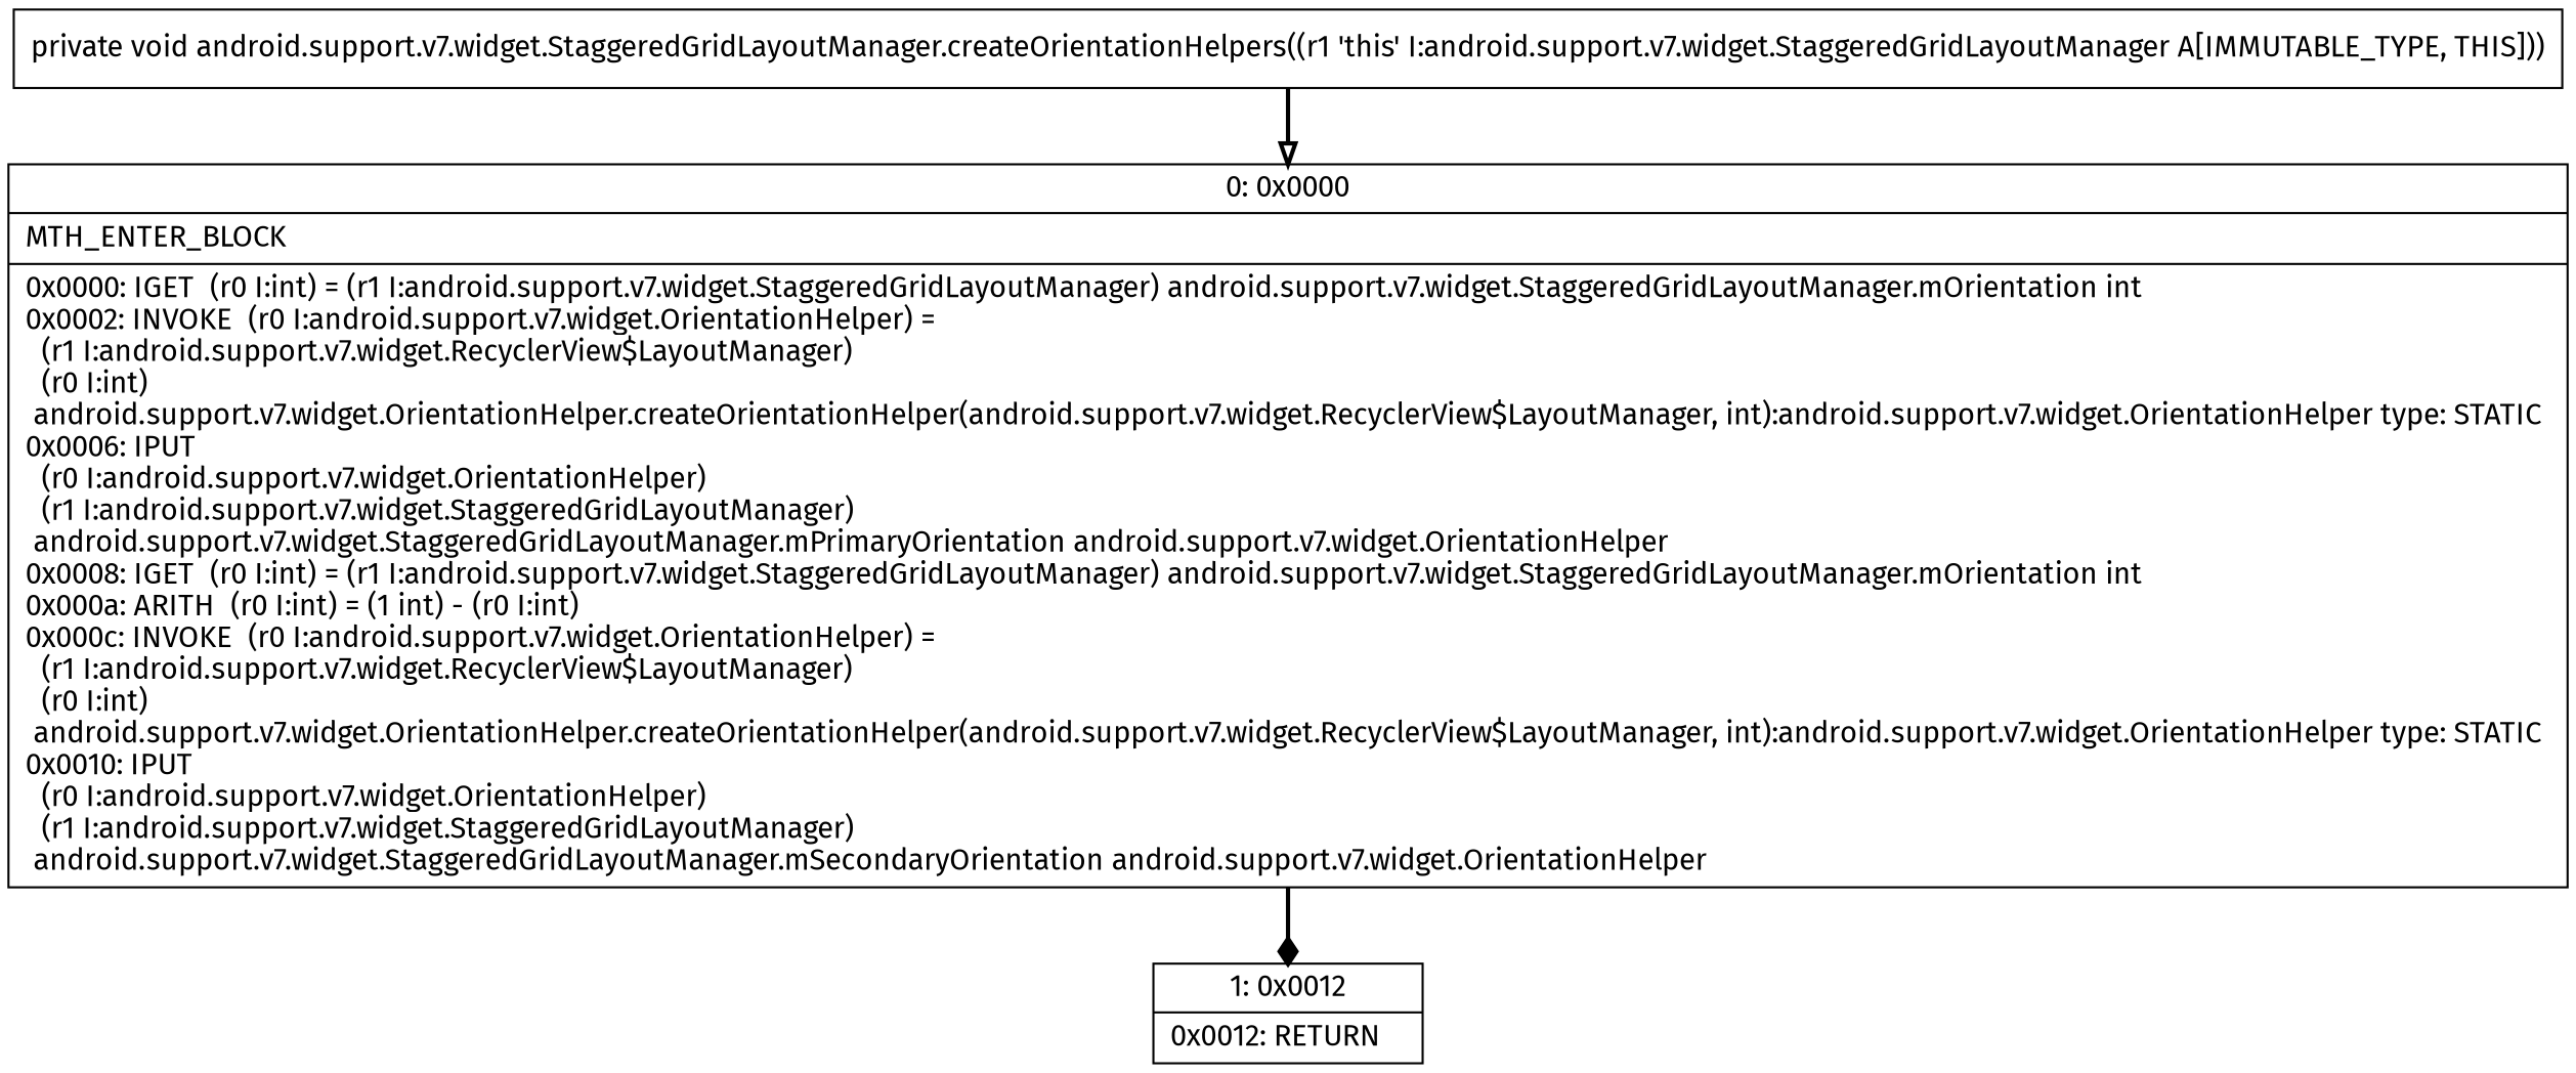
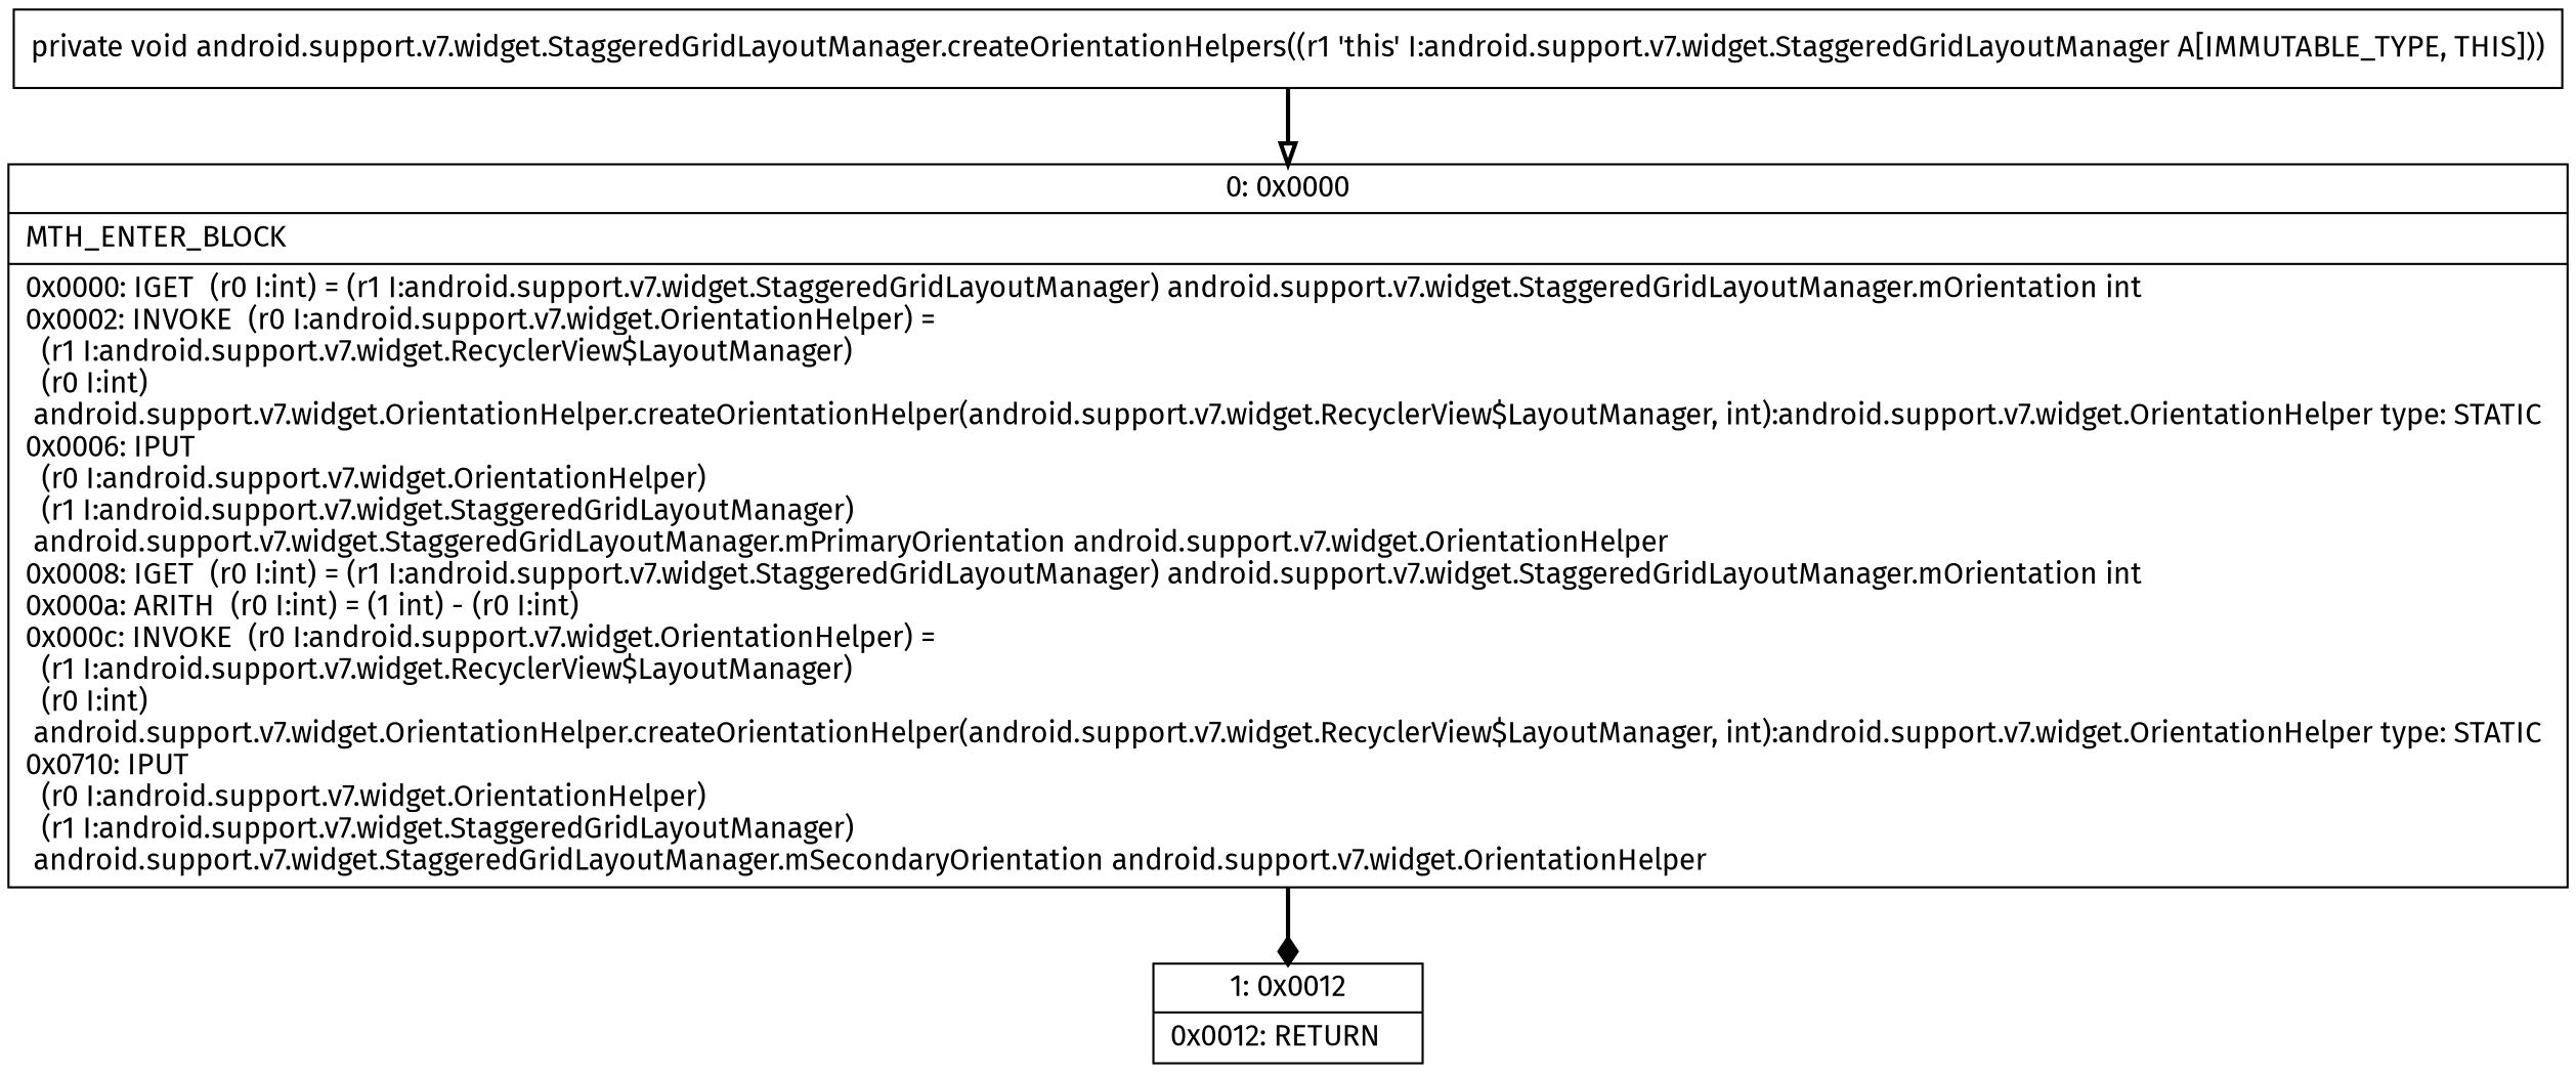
  digraph {
    fontname="Fira Sans"
    node [shape=record fontname="Fira Sans"]
    edge [style=bold fontname="Fira Sans"]
-   n1 [label="{0\:\ 0x0000|MTH_ENTER_BLOCK\l|0x0000: IGET  (r0 I:int) = (r1 I:android.support.v7.widget.StaggeredGridLayoutManager) android.support.v7.widget.StaggeredGridLayoutManager.mOrientation int \l0x0002: INVOKE  (r0 I:android.support.v7.widget.OrientationHelper) = \l  (r1 I:android.support.v7.widget.RecyclerView$LayoutManager)\l  (r0 I:int)\l android.support.v7.widget.OrientationHelper.createOrientationHelper(android.support.v7.widget.RecyclerView$LayoutManager, int):android.support.v7.widget.OrientationHelper type: STATIC \l0x0006: IPUT  \l  (r0 I:android.support.v7.widget.OrientationHelper)\l  (r1 I:android.support.v7.widget.StaggeredGridLayoutManager)\l android.support.v7.widget.StaggeredGridLayoutManager.mPrimaryOrientation android.support.v7.widget.OrientationHelper \l0x0008: IGET  (r0 I:int) = (r1 I:android.support.v7.widget.StaggeredGridLayoutManager) android.support.v7.widget.StaggeredGridLayoutManager.mOrientation int \l0x000a: ARITH  (r0 I:int) = (1 int) \- (r0 I:int) \l0x000c: INVOKE  (r0 I:android.support.v7.widget.OrientationHelper) = \l  (r1 I:android.support.v7.widget.RecyclerView$LayoutManager)\l  (r0 I:int)\l android.support.v7.widget.OrientationHelper.createOrientationHelper(android.support.v7.widget.RecyclerView$LayoutManager, int):android.support.v7.widget.OrientationHelper type: STATIC \l0x0010: IPUT  \l  (r0 I:android.support.v7.widget.OrientationHelper)\l  (r1 I:android.support.v7.widget.StaggeredGridLayoutManager)\l android.support.v7.widget.StaggeredGridLayoutManager.mSecondaryOrientation android.support.v7.widget.OrientationHelper \l}"]
+   n1 [label="{0\:\ 0x0000|MTH_ENTER_BLOCK\l|0x0000: IGET  (r0 I:int) = (r1 I:android.support.v7.widget.StaggeredGridLayoutManager) android.support.v7.widget.StaggeredGridLayoutManager.mOrientation int \l0x0002: INVOKE  (r0 I:android.support.v7.widget.OrientationHelper) = \l  (r1 I:android.support.v7.widget.RecyclerView$LayoutManager)\l  (r0 I:int)\l android.support.v7.widget.OrientationHelper.createOrientationHelper(android.support.v7.widget.RecyclerView$LayoutManager, int):android.support.v7.widget.OrientationHelper type: STATIC \l0x0006: IPUT  \l  (r0 I:android.support.v7.widget.OrientationHelper)\l  (r1 I:android.support.v7.widget.StaggeredGridLayoutManager)\l android.support.v7.widget.StaggeredGridLayoutManager.mPrimaryOrientation android.support.v7.widget.OrientationHelper \l0x0008: IGET  (r0 I:int) = (r1 I:android.support.v7.widget.StaggeredGridLayoutManager) android.support.v7.widget.StaggeredGridLayoutManager.mOrientation int \l0x000a: ARITH  (r0 I:int) = (1 int) \- (r0 I:int) \l0x000c: INVOKE  (r0 I:android.support.v7.widget.OrientationHelper) = \l  (r1 I:android.support.v7.widget.RecyclerView$LayoutManager)\l  (r0 I:int)\l android.support.v7.widget.OrientationHelper.createOrientationHelper(android.support.v7.widget.RecyclerView$LayoutManager, int):android.support.v7.widget.OrientationHelper type: STATIC \l0x0710: IPUT  \l  (r0 I:android.support.v7.widget.OrientationHelper)\l  (r1 I:android.support.v7.widget.StaggeredGridLayoutManager)\l android.support.v7.widget.StaggeredGridLayoutManager.mSecondaryOrientation android.support.v7.widget.OrientationHelper \l}"]
    n2 [label="{1\:\ 0x0012|0x0012: RETURN   \l}"]
    n3 [label="{private void android.support.v7.widget.StaggeredGridLayoutManager.createOrientationHelpers((r1 'this' I:android.support.v7.widget.StaggeredGridLayoutManager A[IMMUTABLE_TYPE, THIS])) }"]
    n1 -> n2 [arrowhead=diamond]
    n3 -> n1 [arrowhead=onormal]
  }
